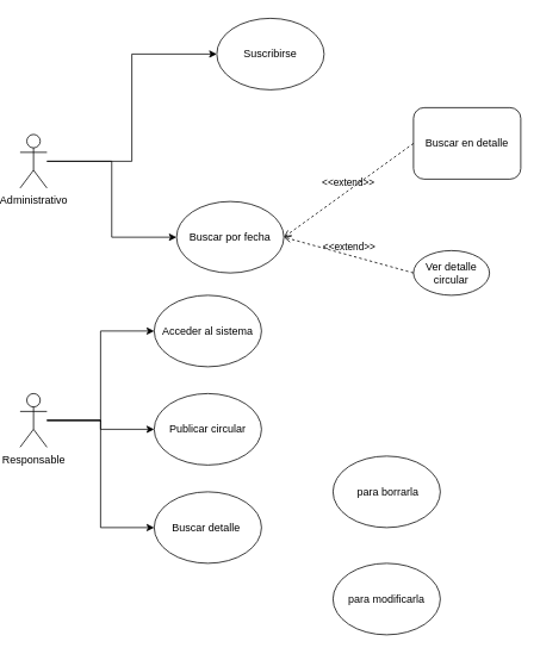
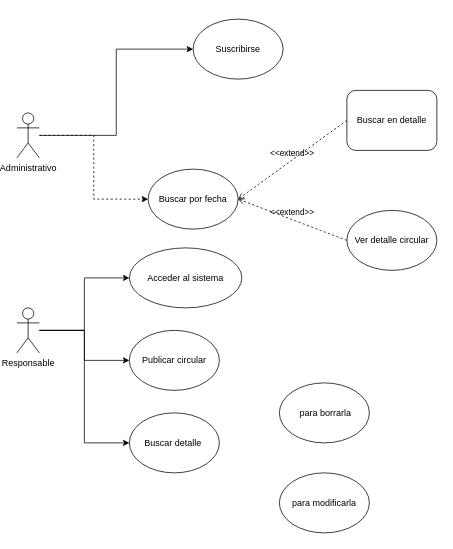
  <mxCell id="0" />
  <mxCell id="1" parent="0" />
- <mxCell id="2" value="Acceder al sistema" style="ellipse;whiteSpace=wrap;html=1;" parent="1" vertex="1"><mxGeometry x="170" y="330" width="120" height="80" as="geometry" /></mxCell>
+ <mxCell id="2" value="Acceder al sistema" style="ellipse;whiteSpace=wrap;html=1;" parent="1" vertex="1"><mxGeometry x="170" y="330" width="150" height="80" as="geometry" /></mxCell>
  <mxCell id="3" value="Publicar circular" style="ellipse;whiteSpace=wrap;html=1;" parent="1" vertex="1"><mxGeometry x="170" y="440" width="120" height="80" as="geometry" /></mxCell>
  <mxCell id="4" value="&amp;nbsp;para borrarla" style="ellipse;whiteSpace=wrap;html=1;" parent="1" vertex="1"><mxGeometry x="370" y="510" width="120" height="80" as="geometry" /></mxCell>
  <mxCell id="5" value="para modificarla" style="ellipse;whiteSpace=wrap;html=1;" parent="1" vertex="1"><mxGeometry x="370" y="630" width="120" height="80" as="geometry" /></mxCell>
  <mxCell id="6" style="edgeStyle=orthogonalEdgeStyle;rounded=0;orthogonalLoop=1;jettySize=auto;html=1;entryX=0;entryY=0.5;entryDx=0;entryDy=0;" parent="1" source="9" target="2" edge="1"><mxGeometry relative="1" as="geometry" /></mxCell>
  <mxCell id="7" style="edgeStyle=orthogonalEdgeStyle;rounded=0;orthogonalLoop=1;jettySize=auto;html=1;entryX=0;entryY=0.5;entryDx=0;entryDy=0;" parent="1" source="9" target="3" edge="1"><mxGeometry relative="1" as="geometry" /></mxCell>
  <mxCell id="8" style="edgeStyle=orthogonalEdgeStyle;rounded=0;orthogonalLoop=1;jettySize=auto;html=1;entryX=0;entryY=0.5;entryDx=0;entryDy=0;" parent="1" source="9" target="14" edge="1"><mxGeometry relative="1" as="geometry" /></mxCell>
- <mxCell id="9" value="Responsable" style="shape=umlActor;verticalLabelPosition=bottom;verticalAlign=top;html=1;outlineConnect=0;" parent="1" vertex="1"><mxGeometry x="20" y="440" width="30" height="60" as="geometry" /></mxCell>
- <mxCell id="10" style="edgeStyle=orthogonalEdgeStyle;rounded=0;orthogonalLoop=1;jettySize=auto;html=1;entryX=0;entryY=0.5;entryDx=0;entryDy=0;" parent="1" source="12" target="15" edge="1"><mxGeometry relative="1" as="geometry" /></mxCell>
+ <mxCell id="9" value="Responsable" style="shape=umlActor;verticalLabelPosition=bottom;verticalAlign=top;html=1;outlineConnect=0;" parent="1" vertex="1"><mxGeometry x="20" y="410" width="30" height="60" as="geometry" /></mxCell>
+ <mxCell id="10" style="edgeStyle=orthogonalEdgeStyle;rounded=0;orthogonalLoop=1;jettySize=auto;html=1;entryX=0;entryY=0.5;entryDx=0;entryDy=0;dashed=1;" parent="1" source="12" target="15" edge="1"><mxGeometry relative="1" as="geometry" /></mxCell>
  <mxCell id="11" style="edgeStyle=orthogonalEdgeStyle;rounded=0;orthogonalLoop=1;jettySize=auto;html=1;entryX=0;entryY=0.5;entryDx=0;entryDy=0;" parent="1" source="12" target="13" edge="1"><mxGeometry relative="1" as="geometry" /></mxCell>
  <mxCell id="12" value="Administrativo" style="shape=umlActor;verticalLabelPosition=bottom;verticalAlign=top;html=1;outlineConnect=0;" parent="1" vertex="1"><mxGeometry x="20" y="150" width="30" height="60" as="geometry" /></mxCell>
- <mxCell id="13" value="Suscribirse" style="ellipse;whiteSpace=wrap;html=1;" parent="1" vertex="1"><mxGeometry x="240" y="20" width="120" height="80" as="geometry" /></mxCell>
+ <mxCell id="13" value="Suscribirse" style="ellipse;whiteSpace=wrap;html=1;" parent="1" vertex="1"><mxGeometry x="255" y="25" width="120" height="80" as="geometry" /></mxCell>
  <mxCell id="14" value="Buscar detalle&amp;nbsp;" style="ellipse;whiteSpace=wrap;html=1;" parent="1" vertex="1"><mxGeometry x="170" y="550" width="120" height="80" as="geometry" /></mxCell>
  <mxCell id="15" value="Buscar por fecha" style="ellipse;whiteSpace=wrap;html=1;" parent="1" vertex="1"><mxGeometry x="195" y="225" width="120" height="80" as="geometry" /></mxCell>
- <mxCell id="16" value="Ver detalle circular" style="ellipse;whiteSpace=wrap;html=1;" parent="1" vertex="1"><mxGeometry x="460" y="280" width="85" height="50" as="geometry" /></mxCell>
+ <mxCell id="16" value="Ver detalle circular" style="ellipse;whiteSpace=wrap;html=1;" parent="1" vertex="1"><mxGeometry x="460" y="280" width="120" height="80" as="geometry" /></mxCell>
  <mxCell id="17" value="Buscar en detalle" style="whiteSpace=wrap;html=1;rounded=1;" parent="1" vertex="1"><mxGeometry x="460" y="120" width="120" height="80" as="geometry" /></mxCell>
  <mxCell id="18" value="&amp;lt;&amp;lt;extend&amp;gt;&amp;gt;" style="html=1;verticalAlign=bottom;labelBackgroundColor=none;endArrow=open;endFill=0;dashed=1;rounded=0;entryX=1;entryY=0.5;entryDx=0;entryDy=0;exitX=0;exitY=0.5;exitDx=0;exitDy=0;" parent="1" source="17" target="15" edge="1"><mxGeometry width="160" relative="1" as="geometry"><mxPoint x="270" y="140" as="sourcePoint" /><mxPoint x="430" y="140" as="targetPoint" /></mxGeometry></mxCell>
  <mxCell id="19" value="&amp;lt;&amp;lt;extend&amp;gt;&amp;gt;" style="html=1;verticalAlign=bottom;labelBackgroundColor=none;endArrow=open;endFill=0;dashed=1;rounded=0;entryX=1;entryY=0.5;entryDx=0;entryDy=0;exitX=0;exitY=0.5;exitDx=0;exitDy=0;" parent="1" source="16" target="15" edge="1"><mxGeometry width="160" relative="1" as="geometry"><mxPoint x="470" y="170" as="sourcePoint" /><mxPoint x="310" y="270" as="targetPoint" /></mxGeometry></mxCell>
